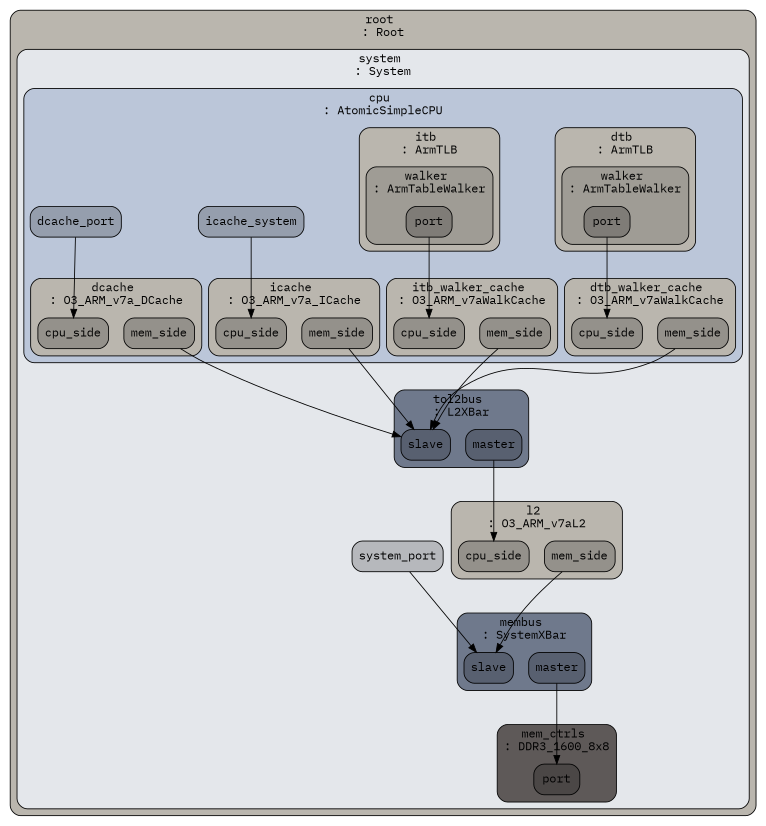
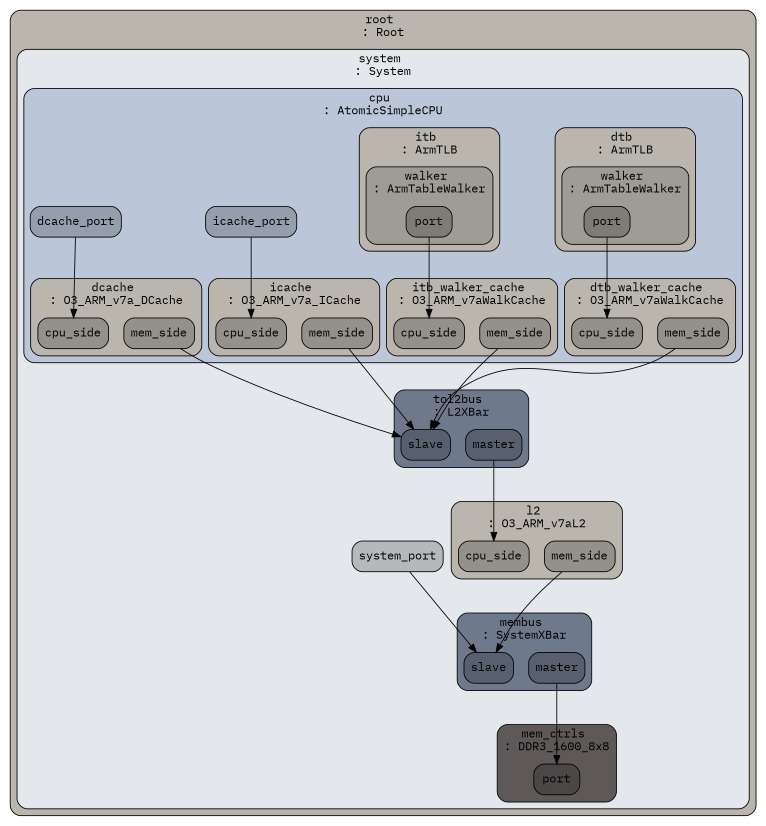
  digraph {
    ranksep=1.3
    fontname="IBM Plex Mono"
    node [color="#000000" fillcolor="#94918b" fontcolor="#000000" fontname="IBM Plex Mono" fontsize=14 shape=Mrecord style="rounded, filled"]
    edge [fontname="IBM Plex Mono"]
    n1 [fillcolor="#586070" label=master]
    n2 [fillcolor="#586070" label=slave]
    n3 [fillcolor="#586070" label=master]
    n4 [fillcolor="#586070" label=slave]
    n5 [label=mem_side]
    n6 [label=cpu_side]
    n7 [fillcolor="#4b4746" label=port]
    n8 [label=mem_side]
    n9 [label=cpu_side]
    n10 [fillcolor="#7f7c77" label=port]
    n11 [label=mem_side]
    n12 [label=cpu_side]
    n13 [fillcolor="#7f7c77" label=port]
    n14 [label=mem_side]
    n15 [label=cpu_side]
    n16 [label=mem_side]
    n17 [label=cpu_side]
-   n18 [fillcolor="#959ead" label=icache_system]
+   n18 [fillcolor="#959ead" label=icache_port]
    n19 [fillcolor="#959ead" label=dcache_port]
    n20 [fillcolor="#b6b8bc" label=system_port]
    subgraph cluster_1 {
      color="#000000"
      fillcolor="#bab6ae"
      fontcolor="#000000"
      fontsize=14
      label="root \n: Root"
      shape=Mrecord
      style="rounded, filled"
      subgraph cluster_2 {
        color="#000000"
        fillcolor="#e4e7eb"
        fontcolor="#000000"
        fontsize=14
        label="system \n: System"
        shape=Mrecord
        style="rounded, filled"
        n20
        subgraph cluster_3 {
          color="#000000"
          fillcolor="#6f798c"
          fontcolor="#000000"
          fontsize=14
          label="membus \n: SystemXBar"
          shape=Mrecord
          style="rounded, filled"
          n1
          n2
          subgraph cluster_4 {
            color="#000000"
            fillcolor="#bab6ae"
            fontcolor="#000000"
            fontsize=14
            label="snoop_filter \n: SnoopFilter"
            shape=Mrecord
            style="rounded, filled"
          }
        }
        subgraph cluster_5 {
          color="#000000"
          fillcolor="#bbc6d9"
          fontcolor="#000000"
          fontsize=14
          label="switch_cpus \n: O3_ARM_v7a_3"
          shape=Mrecord
          style="rounded, filled"
          subgraph cluster_6 {
            color="#000000"
            fillcolor="#bab6ae"
            fontcolor="#000000"
            fontsize=14
            label="fuPool \n: O3_ARM_v7a_FUP"
            shape=Mrecord
            style="rounded, filled"
            subgraph cluster_7 {
              color="#000000"
              fillcolor="#9f9c95"
              fontcolor="#000000"
              fontsize=14
              label="FUList0 \n: O3_ARM_v7a_Simple_Int"
              shape=Mrecord
              style="rounded, filled"
              subgraph cluster_8 {
                color="#000000"
                fillcolor="#84827c"
                fontcolor="#000000"
                fontsize=14
                label="opList \n: OpDesc"
                shape=Mrecord
                style="rounded, filled"
              }
            }
            subgraph cluster_9 {
              color="#000000"
              fillcolor="#9f9c95"
              fontcolor="#000000"
              fontsize=14
              label="FUList1 \n: O3_ARM_v7a_Complex_Int"
              shape=Mrecord
              style="rounded, filled"
              subgraph cluster_10 {
                color="#000000"
                fillcolor="#84827c"
                fontcolor="#000000"
                fontsize=14
                label="opList0 \n: OpDesc"
                shape=Mrecord
                style="rounded, filled"
              }
              subgraph cluster_11 {
                color="#000000"
                fillcolor="#84827c"
                fontcolor="#000000"
                fontsize=14
                label="opList1 \n: OpDesc"
                shape=Mrecord
                style="rounded, filled"
              }
              subgraph cluster_12 {
                color="#000000"
                fillcolor="#84827c"
                fontcolor="#000000"
                fontsize=14
                label="opList2 \n: OpDesc"
                shape=Mrecord
                style="rounded, filled"
              }
            }
            subgraph cluster_13 {
              color="#000000"
              fillcolor="#9f9c95"
              fontcolor="#000000"
              fontsize=14
              label="FUList2 \n: O3_ARM_v7a_Load"
              shape=Mrecord
              style="rounded, filled"
              subgraph cluster_14 {
                color="#000000"
                fillcolor="#84827c"
                fontcolor="#000000"
                fontsize=14
                label="opList0 \n: OpDesc"
                shape=Mrecord
                style="rounded, filled"
              }
              subgraph cluster_15 {
                color="#000000"
                fillcolor="#84827c"
                fontcolor="#000000"
                fontsize=14
                label="opList1 \n: OpDesc"
                shape=Mrecord
                style="rounded, filled"
              }
            }
            subgraph cluster_16 {
              color="#000000"
              fillcolor="#9f9c95"
              fontcolor="#000000"
              fontsize=14
              label="FUList3 \n: O3_ARM_v7a_Store"
              shape=Mrecord
              style="rounded, filled"
              subgraph cluster_17 {
                color="#000000"
                fillcolor="#84827c"
                fontcolor="#000000"
                fontsize=14
                label="opList0 \n: OpDesc"
                shape=Mrecord
                style="rounded, filled"
              }
              subgraph cluster_18 {
                color="#000000"
                fillcolor="#84827c"
                fontcolor="#000000"
                fontsize=14
                label="opList1 \n: OpDesc"
                shape=Mrecord
                style="rounded, filled"
              }
            }
            subgraph cluster_19 {
              color="#000000"
              fillcolor="#9f9c95"
              fontcolor="#000000"
              fontsize=14
              label="FUList4 \n: O3_ARM_v7a_FP"
              shape=Mrecord
              style="rounded, filled"
              subgraph cluster_20 {
                color="#000000"
                fillcolor="#84827c"
                fontcolor="#000000"
                fontsize=14
                label="opList00 \n: OpDesc"
                shape=Mrecord
                style="rounded, filled"
              }
              subgraph cluster_21 {
                color="#000000"
                fillcolor="#84827c"
                fontcolor="#000000"
                fontsize=14
                label="opList01 \n: OpDesc"
                shape=Mrecord
                style="rounded, filled"
              }
              subgraph cluster_22 {
                color="#000000"
                fillcolor="#84827c"
                fontcolor="#000000"
                fontsize=14
                label="opList02 \n: OpDesc"
                shape=Mrecord
                style="rounded, filled"
              }
              subgraph cluster_23 {
                color="#000000"
                fillcolor="#84827c"
                fontcolor="#000000"
                fontsize=14
                label="opList03 \n: OpDesc"
                shape=Mrecord
                style="rounded, filled"
              }
              subgraph cluster_24 {
                color="#000000"
                fillcolor="#84827c"
                fontcolor="#000000"
                fontsize=14
                label="opList04 \n: OpDesc"
                shape=Mrecord
                style="rounded, filled"
              }
              subgraph cluster_25 {
                color="#000000"
                fillcolor="#84827c"
                fontcolor="#000000"
                fontsize=14
                label="opList05 \n: OpDesc"
                shape=Mrecord
                style="rounded, filled"
              }
              subgraph cluster_26 {
                color="#000000"
                fillcolor="#84827c"
                fontcolor="#000000"
                fontsize=14
                label="opList06 \n: OpDesc"
                shape=Mrecord
                style="rounded, filled"
              }
              subgraph cluster_27 {
                color="#000000"
                fillcolor="#84827c"
                fontcolor="#000000"
                fontsize=14
                label="opList07 \n: OpDesc"
                shape=Mrecord
                style="rounded, filled"
              }
              subgraph cluster_28 {
                color="#000000"
                fillcolor="#84827c"
                fontcolor="#000000"
                fontsize=14
                label="opList08 \n: OpDesc"
                shape=Mrecord
                style="rounded, filled"
              }
              subgraph cluster_29 {
                color="#000000"
                fillcolor="#84827c"
                fontcolor="#000000"
                fontsize=14
                label="opList09 \n: OpDesc"
                shape=Mrecord
                style="rounded, filled"
              }
              subgraph cluster_30 {
                color="#000000"
                fillcolor="#84827c"
                fontcolor="#000000"
                fontsize=14
                label="opList10 \n: OpDesc"
                shape=Mrecord
                style="rounded, filled"
              }
              subgraph cluster_31 {
                color="#000000"
                fillcolor="#84827c"
                fontcolor="#000000"
                fontsize=14
                label="opList11 \n: OpDesc"
                shape=Mrecord
                style="rounded, filled"
              }
              subgraph cluster_32 {
                color="#000000"
                fillcolor="#84827c"
                fontcolor="#000000"
                fontsize=14
                label="opList12 \n: OpDesc"
                shape=Mrecord
                style="rounded, filled"
              }
              subgraph cluster_33 {
                color="#000000"
                fillcolor="#84827c"
                fontcolor="#000000"
                fontsize=14
                label="opList13 \n: OpDesc"
                shape=Mrecord
                style="rounded, filled"
              }
              subgraph cluster_34 {
                color="#000000"
                fillcolor="#84827c"
                fontcolor="#000000"
                fontsize=14
                label="opList14 \n: OpDesc"
                shape=Mrecord
                style="rounded, filled"
              }
              subgraph cluster_35 {
                color="#000000"
                fillcolor="#84827c"
                fontcolor="#000000"
                fontsize=14
                label="opList15 \n: OpDesc"
                shape=Mrecord
                style="rounded, filled"
              }
              subgraph cluster_36 {
                color="#000000"
                fillcolor="#84827c"
                fontcolor="#000000"
                fontsize=14
                label="opList16 \n: OpDesc"
                shape=Mrecord
                style="rounded, filled"
              }
              subgraph cluster_37 {
                color="#000000"
                fillcolor="#84827c"
                fontcolor="#000000"
                fontsize=14
                label="opList17 \n: OpDesc"
                shape=Mrecord
                style="rounded, filled"
              }
              subgraph cluster_38 {
                color="#000000"
                fillcolor="#84827c"
                fontcolor="#000000"
                fontsize=14
                label="opList18 \n: OpDesc"
                shape=Mrecord
                style="rounded, filled"
              }
              subgraph cluster_39 {
                color="#000000"
                fillcolor="#84827c"
                fontcolor="#000000"
                fontsize=14
                label="opList19 \n: OpDesc"
                shape=Mrecord
                style="rounded, filled"
              }
              subgraph cluster_40 {
                color="#000000"
                fillcolor="#84827c"
                fontcolor="#000000"
                fontsize=14
                label="opList20 \n: OpDesc"
                shape=Mrecord
                style="rounded, filled"
              }
              subgraph cluster_41 {
                color="#000000"
                fillcolor="#84827c"
                fontcolor="#000000"
                fontsize=14
                label="opList21 \n: OpDesc"
                shape=Mrecord
                style="rounded, filled"
              }
              subgraph cluster_42 {
                color="#000000"
                fillcolor="#84827c"
                fontcolor="#000000"
                fontsize=14
                label="opList22 \n: OpDesc"
                shape=Mrecord
                style="rounded, filled"
              }
              subgraph cluster_43 {
                color="#000000"
                fillcolor="#84827c"
                fontcolor="#000000"
                fontsize=14
                label="opList23 \n: OpDesc"
                shape=Mrecord
                style="rounded, filled"
              }
              subgraph cluster_44 {
                color="#000000"
                fillcolor="#84827c"
                fontcolor="#000000"
                fontsize=14
                label="opList24 \n: OpDesc"
                shape=Mrecord
                style="rounded, filled"
              }
              subgraph cluster_45 {
                color="#000000"
                fillcolor="#84827c"
                fontcolor="#000000"
                fontsize=14
                label="opList25 \n: OpDesc"
                shape=Mrecord
                style="rounded, filled"
              }
              subgraph cluster_46 {
                color="#000000"
                fillcolor="#84827c"
                fontcolor="#000000"
                fontsize=14
                label="opList26 \n: OpDesc"
                shape=Mrecord
                style="rounded, filled"
              }
              subgraph cluster_47 {
                color="#000000"
                fillcolor="#84827c"
                fontcolor="#000000"
                fontsize=14
                label="opList27 \n: OpDesc"
                shape=Mrecord
                style="rounded, filled"
              }
            }
          }
          subgraph cluster_48 {
            color="#000000"
            fillcolor="#bab6ae"
            fontcolor="#000000"
            fontsize=14
            label="dtb \n: ArmTLB"
            shape=Mrecord
            style="rounded, filled"
            subgraph cluster_49 {
              color="#000000"
              fillcolor="#9f9c95"
              fontcolor="#000000"
              fontsize=14
              label="walker \n: ArmTableWalker"
              shape=Mrecord
              style="rounded, filled"
            }
          }
          subgraph cluster_50 {
            color="#000000"
            fillcolor="#bab6ae"
            fontcolor="#000000"
            fontsize=14
            label="itb \n: ArmTLB"
            shape=Mrecord
            style="rounded, filled"
            subgraph cluster_51 {
              color="#000000"
              fillcolor="#9f9c95"
              fontcolor="#000000"
              fontsize=14
              label="walker \n: ArmTableWalker"
              shape=Mrecord
              style="rounded, filled"
            }
          }
          subgraph cluster_52 {
            color="#000000"
            fillcolor="#bab6ae"
            fontcolor="#000000"
            fontsize=14
            label="istage2_mmu \n: ArmStage2IMMU"
            shape=Mrecord
            style="rounded, filled"
            subgraph cluster_53 {
              color="#000000"
              fillcolor="#9f9c95"
              fontcolor="#000000"
              fontsize=14
              label="stage2_tlb \n: ArmStage2TLB"
              shape=Mrecord
              style="rounded, filled"
              subgraph cluster_54 {
                color="#000000"
                fillcolor="#84827c"
                fontcolor="#000000"
                fontsize=14
                label="walker \n: ArmStage2TableWalker"
                shape=Mrecord
                style="rounded, filled"
              }
            }
          }
          subgraph cluster_55 {
            color="#000000"
            fillcolor="#bab6ae"
            fontcolor="#000000"
            fontsize=14
            label="dstage2_mmu \n: ArmStage2DMMU"
            shape=Mrecord
            style="rounded, filled"
            subgraph cluster_56 {
              color="#000000"
              fillcolor="#9f9c95"
              fontcolor="#000000"
              fontsize=14
              label="stage2_tlb \n: ArmStage2TLB"
              shape=Mrecord
              style="rounded, filled"
              subgraph cluster_57 {
                color="#000000"
                fillcolor="#84827c"
                fontcolor="#000000"
                fontsize=14
                label="walker \n: ArmStage2TableWalker"
                shape=Mrecord
                style="rounded, filled"
              }
            }
          }
          subgraph cluster_58 {
            color="#000000"
            fillcolor="#bab6ae"
            fontcolor="#000000"
            fontsize=14
            label="branchPred \n: O3_ARM_v7a_BP"
            shape=Mrecord
            style="rounded, filled"
          }
          subgraph cluster_59 {
            color="#000000"
            fillcolor="#bab6ae"
            fontcolor="#000000"
            fontsize=14
            label="isa \n: ArmISA"
            shape=Mrecord
            style="rounded, filled"
          }
          subgraph cluster_60 {
            color="#000000"
            fillcolor="#bab6ae"
            fontcolor="#000000"
            fontsize=14
            label="tracer \n: ExeTracer"
            shape=Mrecord
            style="rounded, filled"
          }
        }
        subgraph cluster_61 {
          color="#000000"
          fillcolor="#6f798c"
          fontcolor="#000000"
          fontsize=14
          label="tol2bus \n: L2XBar"
          shape=Mrecord
          style="rounded, filled"
          n3
          n4
          subgraph cluster_62 {
            color="#000000"
            fillcolor="#bab6ae"
            fontcolor="#000000"
            fontsize=14
            label="snoop_filter \n: SnoopFilter"
            shape=Mrecord
            style="rounded, filled"
          }
        }
        subgraph cluster_63 {
          color="#000000"
          fillcolor="#bab6ae"
          fontcolor="#000000"
          fontsize=14
          label="voltage_domain \n: VoltageDomain"
          shape=Mrecord
          style="rounded, filled"
        }
        subgraph cluster_64 {
          color="#000000"
          fillcolor="#bab6ae"
          fontcolor="#000000"
          fontsize=14
          label="clk_domain \n: SrcClockDomain"
          shape=Mrecord
          style="rounded, filled"
        }
        subgraph cluster_65 {
          color="#000000"
          fillcolor="#bab6ae"
          fontcolor="#000000"
          fontsize=14
          label="l2 \n: O3_ARM_v7aL2"
          shape=Mrecord
          style="rounded, filled"
          n5
          n6
          subgraph cluster_66 {
            color="#000000"
            fillcolor="#9f9c95"
            fontcolor="#000000"
            fontsize=14
            label="prefetcher \n: StridePrefetcher"
            shape=Mrecord
            style="rounded, filled"
          }
          subgraph cluster_67 {
            color="#000000"
            fillcolor="#9f9c95"
            fontcolor="#000000"
            fontsize=14
            label="tags \n: RandomRepl"
            shape=Mrecord
            style="rounded, filled"
          }
        }
        subgraph cluster_68 {
          color="#000000"
          fillcolor="#bab6ae"
          fontcolor="#000000"
          fontsize=14
          label="cpu_voltage_domain \n: VoltageDomain"
          shape=Mrecord
          style="rounded, filled"
        }
        subgraph cluster_69 {
          color="#000000"
          fillcolor="#5e5958"
          fontcolor="#000000"
          fontsize=14
          label="mem_ctrls \n: DDR3_1600_8x8"
          shape=Mrecord
          style="rounded, filled"
          n7
        }
        subgraph cluster_70 {
          color="#000000"
          fillcolor="#bab6ae"
          fontcolor="#000000"
          fontsize=14
          label="dvfs_handler \n: DVFSHandler"
          shape=Mrecord
          style="rounded, filled"
        }
        subgraph cluster_71 {
          color="#000000"
          fillcolor="#bab6ae"
          fontcolor="#000000"
          fontsize=14
          label="cpu_clk_domain \n: SrcClockDomain"
          shape=Mrecord
          style="rounded, filled"
        }
        subgraph cluster_72 {
          color="#000000"
          fillcolor="#bbc6d9"
          fontcolor="#000000"
          fontsize=14
          label="cpu \n: AtomicSimpleCPU"
          shape=Mrecord
          style="rounded, filled"
          n18
          n19
          subgraph cluster_73 {
            color="#000000"
            fillcolor="#bab6ae"
            fontcolor="#000000"
            fontsize=14
            label="dtb_walker_cache \n: O3_ARM_v7aWalkCache"
            shape=Mrecord
            style="rounded, filled"
            n8
            n9
            subgraph cluster_74 {
              color="#000000"
              fillcolor="#9f9c95"
              fontcolor="#000000"
              fontsize=14
              label="tags \n: LRU"
              shape=Mrecord
              style="rounded, filled"
            }
          }
          subgraph cluster_75 {
            color="#000000"
            fillcolor="#bab6ae"
            fontcolor="#000000"
            fontsize=14
            label="workload \n: Process"
            shape=Mrecord
            style="rounded, filled"
          }
          subgraph cluster_76 {
            color="#000000"
            fillcolor="#bab6ae"
            fontcolor="#000000"
            fontsize=14
            label="dtb \n: ArmTLB"
            shape=Mrecord
            style="rounded, filled"
            subgraph cluster_77 {
              color="#000000"
              fillcolor="#9f9c95"
              fontcolor="#000000"
              fontsize=14
              label="walker \n: ArmTableWalker"
              shape=Mrecord
              style="rounded, filled"
              n10
            }
          }
          subgraph cluster_78 {
            color="#000000"
            fillcolor="#bab6ae"
            fontcolor="#000000"
            fontsize=14
            label="interrupts \n: ArmInterrupts"
            shape=Mrecord
            style="rounded, filled"
          }
          subgraph cluster_79 {
            color="#000000"
            fillcolor="#bab6ae"
            fontcolor="#000000"
            fontsize=14
            label="itb_walker_cache \n: O3_ARM_v7aWalkCache"
            shape=Mrecord
            style="rounded, filled"
            n11
            n12
            subgraph cluster_80 {
              color="#000000"
              fillcolor="#9f9c95"
              fontcolor="#000000"
              fontsize=14
              label="tags \n: LRU"
              shape=Mrecord
              style="rounded, filled"
            }
          }
          subgraph cluster_81 {
            color="#000000"
            fillcolor="#bab6ae"
            fontcolor="#000000"
            fontsize=14
            label="itb \n: ArmTLB"
            shape=Mrecord
            style="rounded, filled"
            subgraph cluster_82 {
              color="#000000"
              fillcolor="#9f9c95"
              fontcolor="#000000"
              fontsize=14
              label="walker \n: ArmTableWalker"
              shape=Mrecord
              style="rounded, filled"
              n13
            }
          }
          subgraph cluster_83 {
            color="#000000"
            fillcolor="#bab6ae"
            fontcolor="#000000"
            fontsize=14
            label="istage2_mmu \n: ArmStage2IMMU"
            shape=Mrecord
            style="rounded, filled"
            subgraph cluster_84 {
              color="#000000"
              fillcolor="#9f9c95"
              fontcolor="#000000"
              fontsize=14
              label="stage2_tlb \n: ArmStage2TLB"
              shape=Mrecord
              style="rounded, filled"
              subgraph cluster_85 {
                color="#000000"
                fillcolor="#84827c"
                fontcolor="#000000"
                fontsize=14
                label="walker \n: ArmStage2TableWalker"
                shape=Mrecord
                style="rounded, filled"
              }
            }
          }
          subgraph cluster_86 {
            color="#000000"
            fillcolor="#bab6ae"
            fontcolor="#000000"
            fontsize=14
            label="dstage2_mmu \n: ArmStage2DMMU"
            shape=Mrecord
            style="rounded, filled"
            subgraph cluster_87 {
              color="#000000"
              fillcolor="#9f9c95"
              fontcolor="#000000"
              fontsize=14
              label="stage2_tlb \n: ArmStage2TLB"
              shape=Mrecord
              style="rounded, filled"
              subgraph cluster_88 {
                color="#000000"
                fillcolor="#84827c"
                fontcolor="#000000"
                fontsize=14
                label="walker \n: ArmStage2TableWalker"
                shape=Mrecord
                style="rounded, filled"
              }
            }
          }
          subgraph cluster_89 {
            color="#000000"
            fillcolor="#bab6ae"
            fontcolor="#000000"
            fontsize=14
            label="icache \n: O3_ARM_v7a_ICache"
            shape=Mrecord
            style="rounded, filled"
            n14
            n15
            subgraph cluster_90 {
              color="#000000"
              fillcolor="#9f9c95"
              fontcolor="#000000"
              fontsize=14
              label="tags \n: LRU"
              shape=Mrecord
              style="rounded, filled"
            }
          }
          subgraph cluster_91 {
            color="#000000"
            fillcolor="#bab6ae"
            fontcolor="#000000"
            fontsize=14
            label="dcache \n: O3_ARM_v7a_DCache"
            shape=Mrecord
            style="rounded, filled"
            n16
            n17
            subgraph cluster_92 {
              color="#000000"
              fillcolor="#9f9c95"
              fontcolor="#000000"
              fontsize=14
              label="tags \n: LRU"
              shape=Mrecord
              style="rounded, filled"
            }
          }
          subgraph cluster_93 {
            color="#000000"
            fillcolor="#bab6ae"
            fontcolor="#000000"
            fontsize=14
            label="isa \n: ArmISA"
            shape=Mrecord
            style="rounded, filled"
          }
          subgraph cluster_94 {
            color="#000000"
            fillcolor="#bab6ae"
            fontcolor="#000000"
            fontsize=14
            label="tracer \n: ExeTracer"
            shape=Mrecord
            style="rounded, filled"
          }
        }
      }
    }
    n1 -> n7
    n3 -> n6
    n5 -> n2
    n8 -> n4
    n10 -> n9
    n11 -> n4
    n13 -> n12
    n14 -> n4
    n16 -> n4
    n18 -> n15
    n19 -> n17
    n20 -> n2
  }
